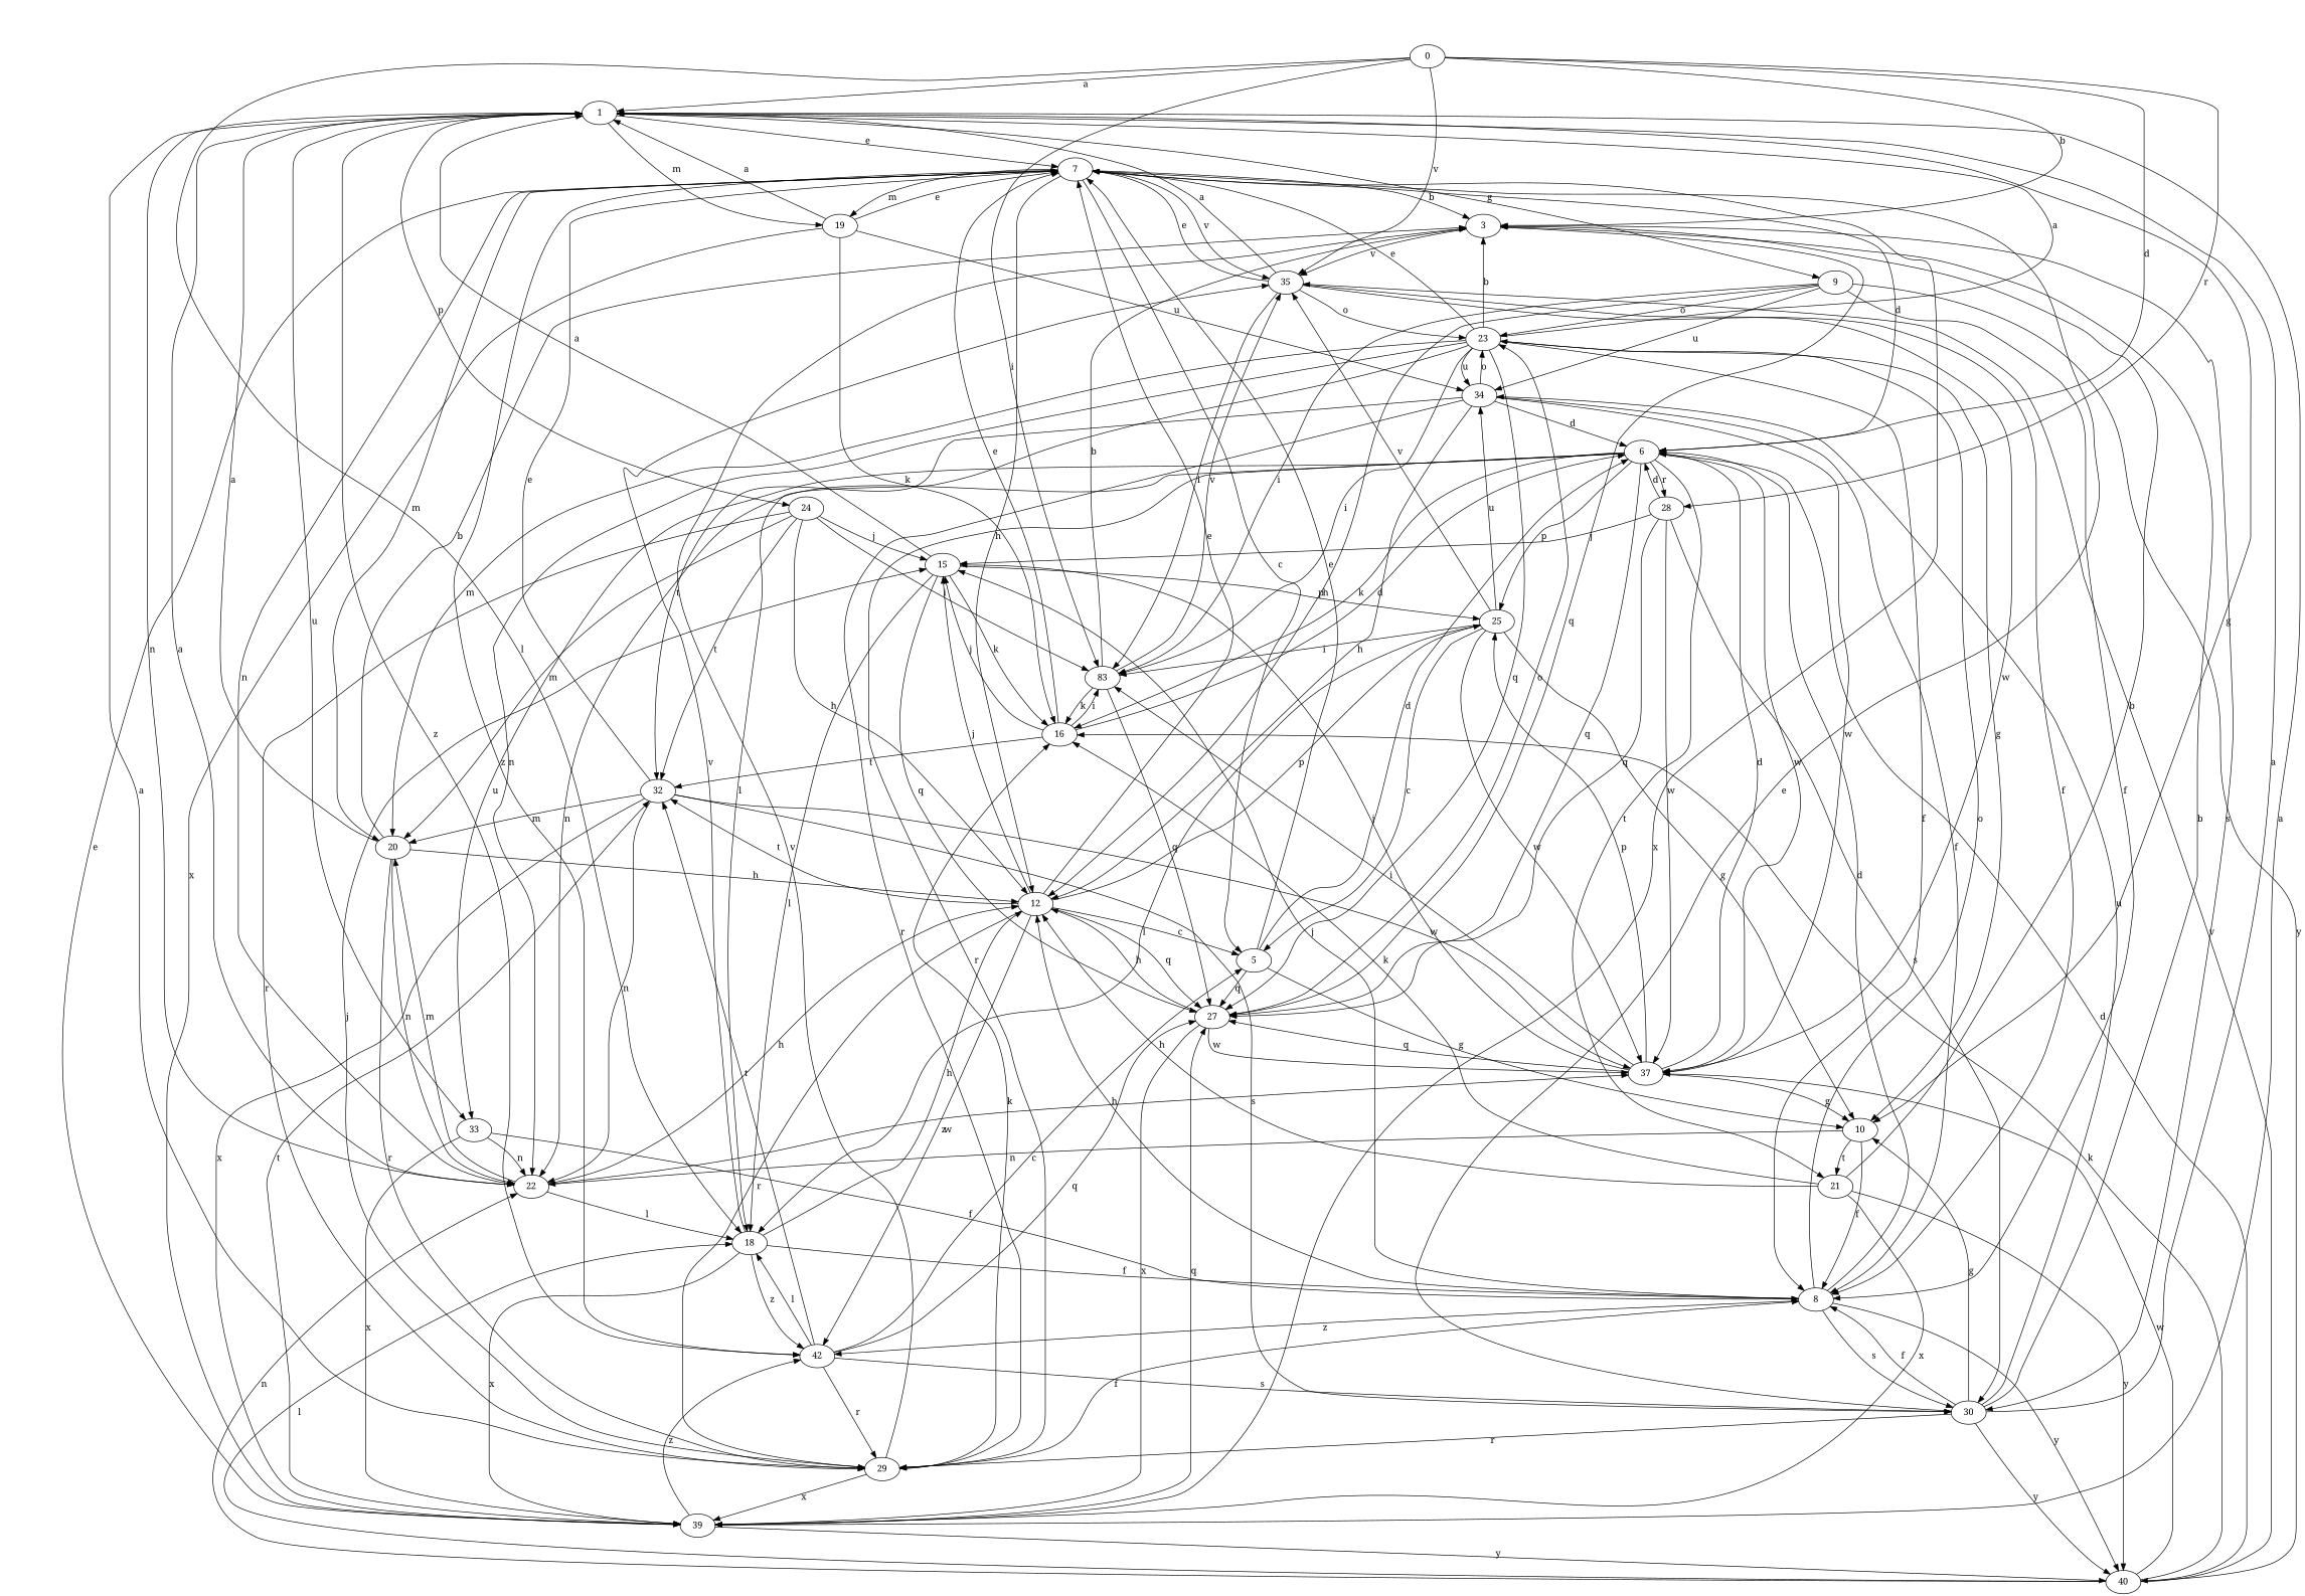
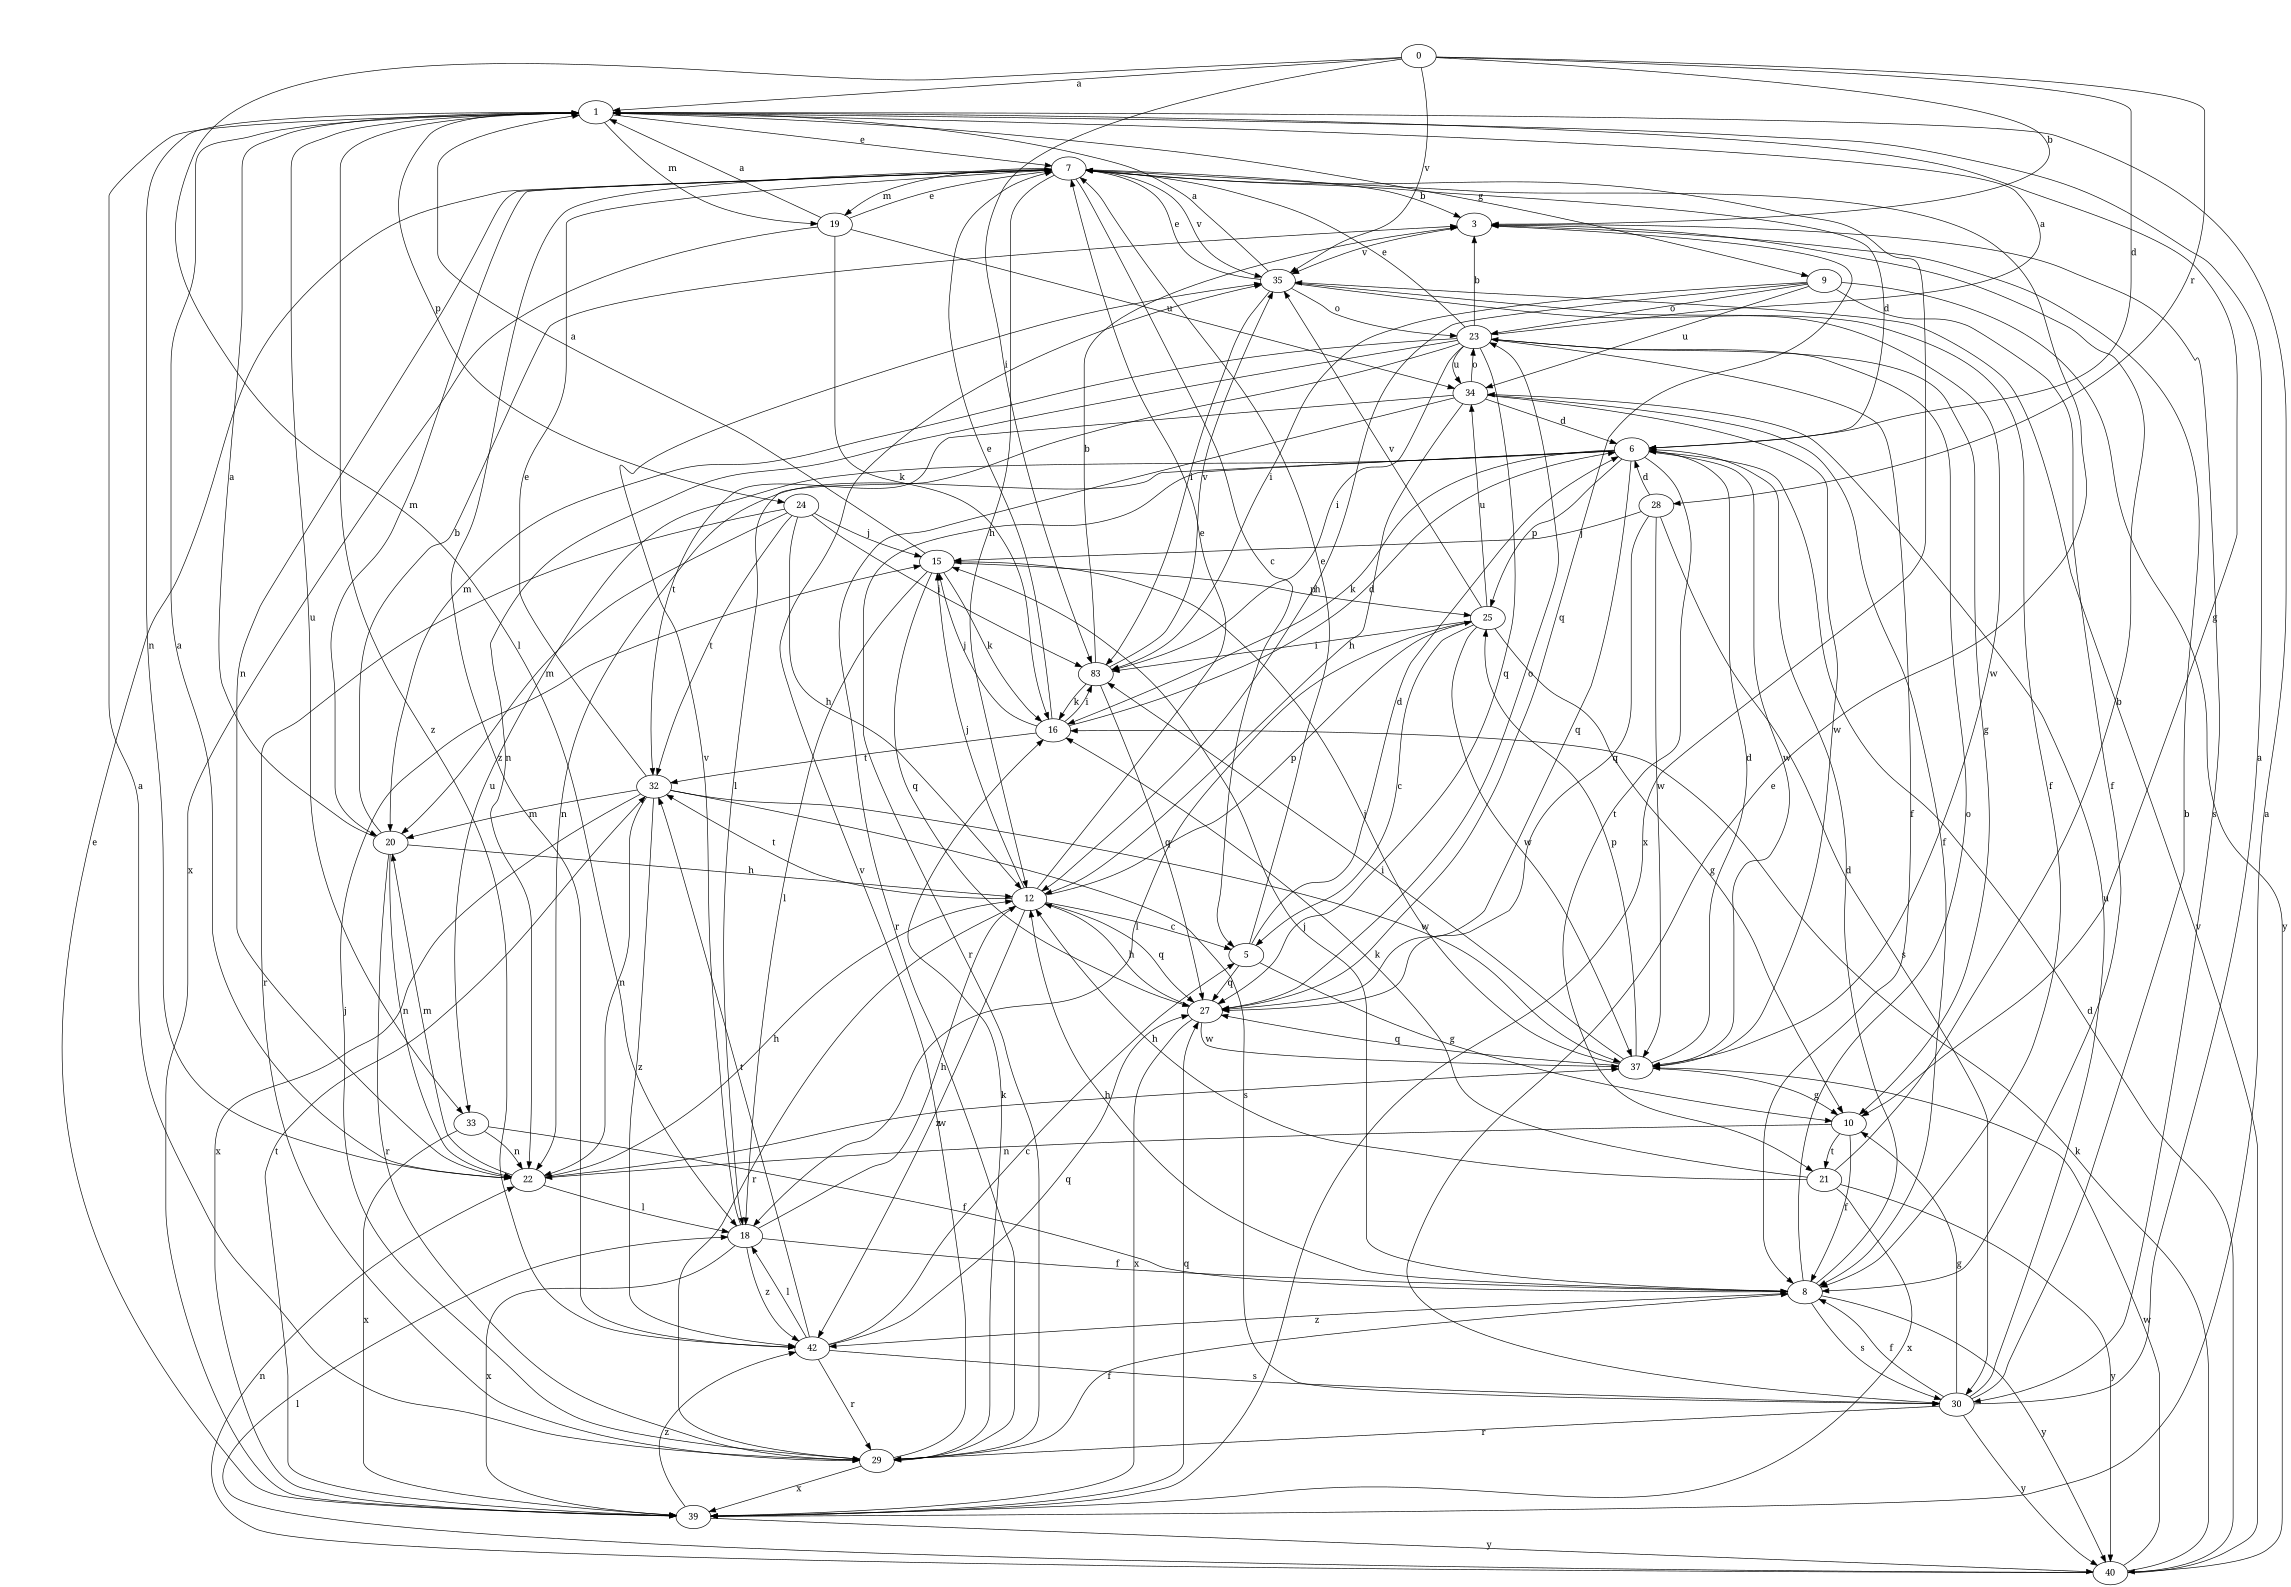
  strict digraph {
    fontname="Noto Serif"
    node [fontname="Noto Serif"]
    edge [fontname="Noto Serif"]
    0
    1
    3
    6
    n5 [label=83]
    18
    28
    35
    7
    9
    10
    19
    22
    24
    33
    42
    27
    30
    16
    25
    29
    n22 [label=21]
    37
    12
    39
    8
    15
    23
    5
    20
    40
    34
    32
    0 -> 1 [label=a]
    0 -> 3 [label=b]
    0 -> 6 [label=d]
    0 -> n5 [label=i]
    0 -> 18 [label=l]
    0 -> 28 [label=r]
    0 -> 35 [label=v]
    1 -> 7 [label=e]
    1 -> 9 [label=g]
    1 -> 10 [label=g]
    1 -> 19 [label=m]
    1 -> 22 [label=n]
    1 -> 24 [label=p]
    1 -> 33 [label=u]
    1 -> 42 [label=z]
    3 -> 35 [label=v]
    3 -> 27 [label=q]
    3 -> 30 [label=s]
-   6 -> 28 [label=r]
    6 -> 22 [label=n]
    6 -> 33 [label=u]
    6 -> 27 [label=q]
    6 -> 16 [label=k]
    6 -> 25 [label=p]
    6 -> 29 [label=r]
    6 -> n22 [label=t]
    6 -> 37 [label=w]
    n5 -> 3 [label=b]
    n5 -> 35 [label=v]
    n5 -> 27 [label=q]
    n5 -> 16 [label=k]
    18 -> 35 [label=v]
    18 -> 42 [label=z]
    18 -> 12 [label=h]
    18 -> 39 [label=x]
    18 -> 8 [label=f]
    28 -> 6 [label=d]
    28 -> 27 [label=q]
    28 -> 30 [label=s]
    28 -> 37 [label=w]
    28 -> 15 [label=j]
    35 -> 1 [label=a]
    35 -> n5 [label=i]
    35 -> 7 [label=e]
    35 -> 37 [label=w]
    35 -> 8 [label=f]
    35 -> 23 [label=o]
    7 -> 3 [label=b]
    7 -> 6 [label=d]
    7 -> 35 [label=v]
    7 -> 19 [label=m]
    7 -> 22 [label=n]
    7 -> 42 [label=z]
    7 -> 12 [label=h]
    7 -> 39 [label=x]
    7 -> 5 [label=c]
    7 -> 20 [label=m]
    9 -> n5 [label=i]
    9 -> 12 [label=h]
    9 -> 8 [label=f]
    9 -> 23 [label=o]
    9 -> 40 [label=y]
    9 -> 34 [label=u]
    10 -> 22 [label=n]
    10 -> n22 [label=t]
    10 -> 8 [label=f]
    19 -> 1 [label=a]
    19 -> 7 [label=e]
    19 -> 16 [label=k]
    19 -> 39 [label=x]
    19 -> 34 [label=u]
    22 -> 1 [label=a]
    22 -> 18 [label=l]
    22 -> 37 [label=w]
    22 -> 12 [label=h]
    22 -> 20 [label=m]
    24 -> n5 [label=i]
    24 -> 29 [label=r]
    24 -> 12 [label=h]
    24 -> 15 [label=j]
    24 -> 20 [label=m]
    24 -> 32 [label=t]
    33 -> 22 [label=n]
    33 -> 39 [label=x]
    33 -> 8 [label=f]
    42 -> 18 [label=l]
    42 -> 27 [label=q]
    42 -> 30 [label=s]
    42 -> 29 [label=r]
    42 -> 5 [label=c]
    42 -> 32 [label=t]
    27 -> 37 [label=w]
    27 -> 12 [label=h]
    27 -> 39 [label=x]
    27 -> 23 [label=o]
    30 -> 1 [label=a]
    30 -> 3 [label=b]
    30 -> 7 [label=e]
    30 -> 10 [label=g]
    30 -> 29 [label=r]
    30 -> 8 [label=f]
    30 -> 40 [label=y]
    30 -> 34 [label=u]
    16 -> 6 [label=d]
    16 -> n5 [label=i]
    16 -> 7 [label=e]
    16 -> 15 [label=j]
    16 -> 32 [label=t]
    25 -> n5 [label=i]
    25 -> 18 [label=l]
    25 -> 35 [label=v]
    25 -> 10 [label=g]
    25 -> 37 [label=w]
    25 -> 5 [label=c]
    25 -> 34 [label=u]
    29 -> 1 [label=a]
-   29 -> 3 [label=v]
+   29 -> 35 [label=v]
    29 -> 16 [label=k]
    29 -> 39 [label=x]
    29 -> 8 [label=f]
    29 -> 15 [label=j]
    n22 -> 3 [label=b]
    n22 -> 16 [label=k]
    n22 -> 12 [label=h]
    n22 -> 39 [label=x]
    n22 -> 40 [label=y]
    37 -> 6 [label=d]
    37 -> n5 [label=i]
    37 -> 10 [label=g]
    37 -> 27 [label=q]
    37 -> 25 [label=p]
    37 -> 15 [label=j]
    12 -> 7 [label=e]
    12 -> 42 [label=z]
    12 -> 27 [label=q]
    12 -> 25 [label=p]
    12 -> 29 [label=r]
    12 -> 15 [label=j]
    12 -> 5 [label=c]
    12 -> 32 [label=t]
    39 -> 1 [label=a]
    39 -> 7 [label=e]
    39 -> 42 [label=z]
    39 -> 27 [label=q]
    39 -> 40 [label=y]
    39 -> 32 [label=t]
    8 -> 6 [label=d]
    8 -> 42 [label=z]
    8 -> 30 [label=s]
    8 -> 12 [label=h]
    8 -> 15 [label=j]
    8 -> 23 [label=o]
    8 -> 40 [label=y]
    15 -> 1 [label=a]
    15 -> 18 [label=l]
    15 -> 27 [label=q]
    15 -> 16 [label=k]
    15 -> 25 [label=p]
    23 -> 1 [label=a]
    23 -> 3 [label=b]
    23 -> n5 [label=i]
    23 -> 18 [label=l]
    23 -> 7 [label=e]
    23 -> 10 [label=g]
    23 -> 22 [label=n]
    23 -> 27 [label=q]
    23 -> 8 [label=f]
    23 -> 20 [label=m]
    23 -> 34 [label=u]
    5 -> 6 [label=d]
    5 -> 7 [label=e]
    5 -> 10 [label=g]
    5 -> 27 [label=q]
    20 -> 1 [label=a]
    20 -> 3 [label=b]
    20 -> 22 [label=n]
    20 -> 29 [label=r]
    20 -> 12 [label=h]
    40 -> 6 [label=d]
    40 -> 18 [label=l]
    40 -> 35 [label=v]
    40 -> 22 [label=n]
    40 -> 16 [label=k]
    40 -> 37 [label=w]
    34 -> 6 [label=d]
    34 -> 29 [label=r]
    34 -> 37 [label=w]
    34 -> 12 [label=h]
    34 -> 8 [label=f]
    34 -> 23 [label=o]
    34 -> 32 [label=t]
    32 -> 7 [label=e]
    32 -> 22 [label=n]
+   32 -> 42 [label=z]
    32 -> 30 [label=s]
    32 -> 37 [label=w]
    32 -> 39 [label=x]
    32 -> 20 [label=m]
  }
